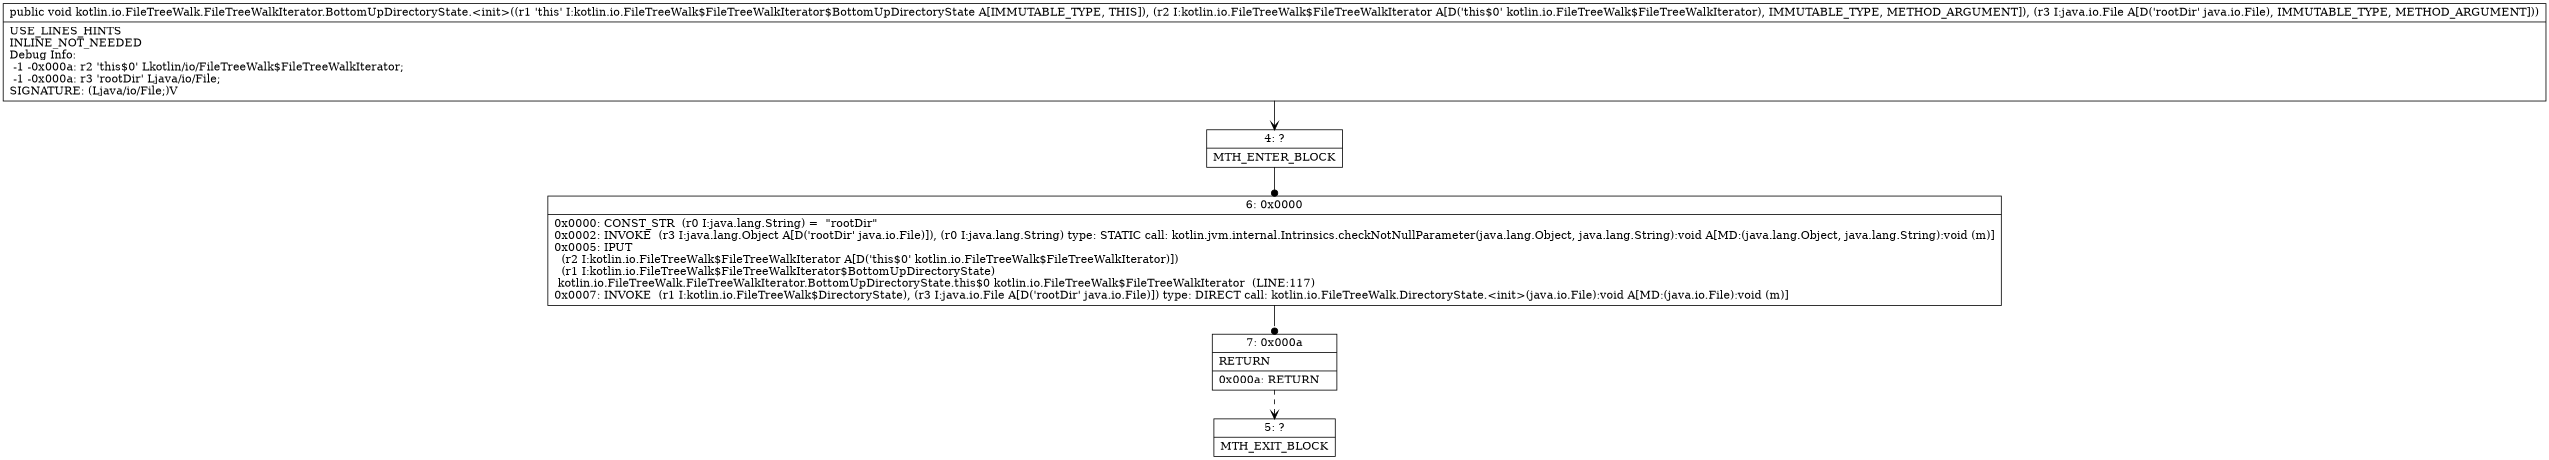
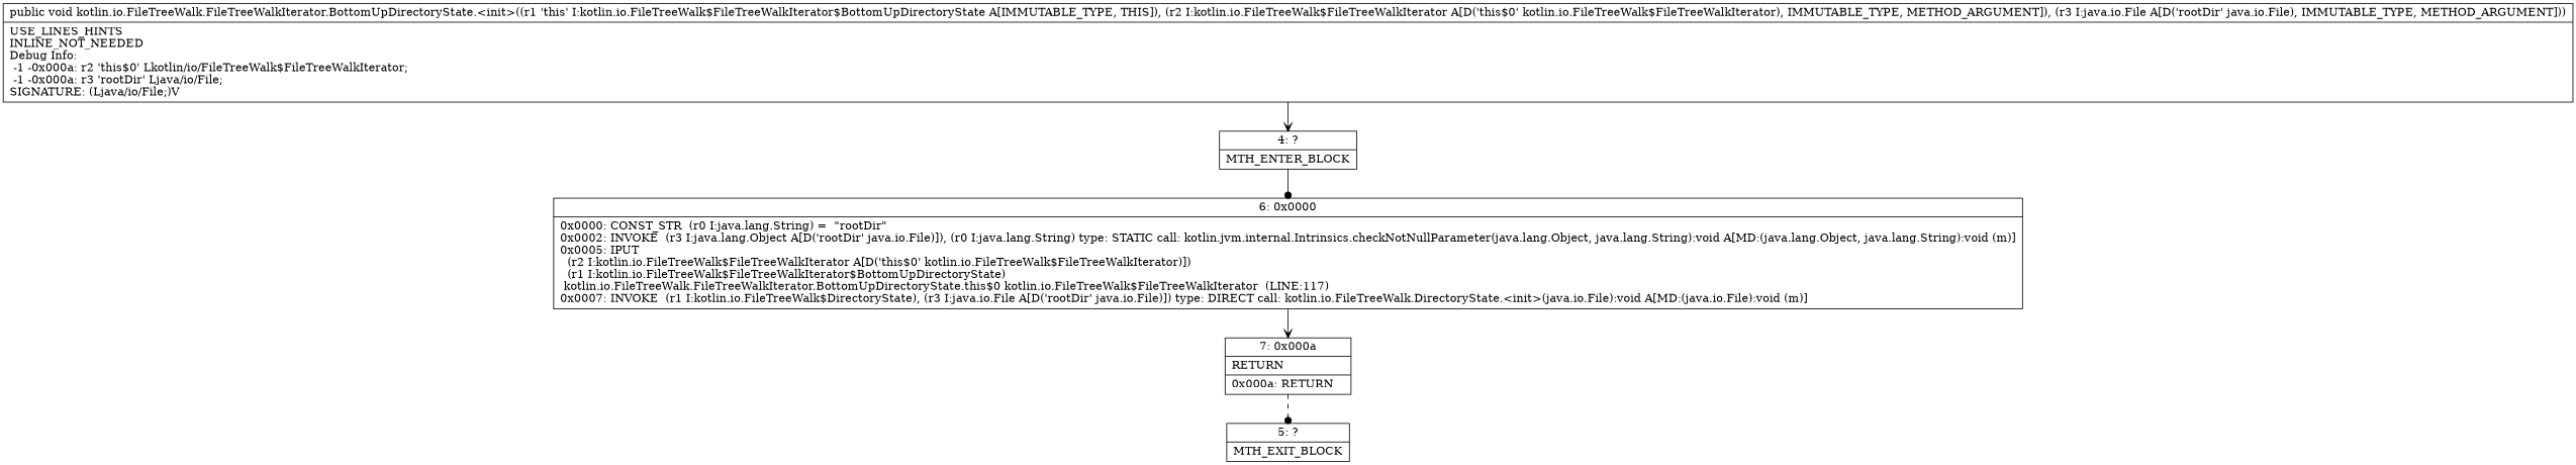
  digraph {
    node [shape=record]
    edge [arrowhead=dot style=solid]
    n1 [label="{4\:\ ?|MTH_ENTER_BLOCK\l}"]
    n2 [label="{6\:\ 0x0000|0x0000: CONST_STR  (r0 I:java.lang.String) =  \"rootDir\" \l0x0002: INVOKE  (r3 I:java.lang.Object A[D('rootDir' java.io.File)]), (r0 I:java.lang.String) type: STATIC call: kotlin.jvm.internal.Intrinsics.checkNotNullParameter(java.lang.Object, java.lang.String):void A[MD:(java.lang.Object, java.lang.String):void (m)]\l0x0005: IPUT  \l  (r2 I:kotlin.io.FileTreeWalk$FileTreeWalkIterator A[D('this$0' kotlin.io.FileTreeWalk$FileTreeWalkIterator)])\l  (r1 I:kotlin.io.FileTreeWalk$FileTreeWalkIterator$BottomUpDirectoryState)\l kotlin.io.FileTreeWalk.FileTreeWalkIterator.BottomUpDirectoryState.this$0 kotlin.io.FileTreeWalk$FileTreeWalkIterator  (LINE:117)\l0x0007: INVOKE  (r1 I:kotlin.io.FileTreeWalk$DirectoryState), (r3 I:java.io.File A[D('rootDir' java.io.File)]) type: DIRECT call: kotlin.io.FileTreeWalk.DirectoryState.\<init\>(java.io.File):void A[MD:(java.io.File):void (m)]\l}"]
    n3 [label="{7\:\ 0x000a|RETURN\l|0x000a: RETURN   \l}"]
    n4 [label="{5\:\ ?|MTH_EXIT_BLOCK\l}"]
    n5 [label="{public void kotlin.io.FileTreeWalk.FileTreeWalkIterator.BottomUpDirectoryState.\<init\>((r1 'this' I:kotlin.io.FileTreeWalk$FileTreeWalkIterator$BottomUpDirectoryState A[IMMUTABLE_TYPE, THIS]), (r2 I:kotlin.io.FileTreeWalk$FileTreeWalkIterator A[D('this$0' kotlin.io.FileTreeWalk$FileTreeWalkIterator), IMMUTABLE_TYPE, METHOD_ARGUMENT]), (r3 I:java.io.File A[D('rootDir' java.io.File), IMMUTABLE_TYPE, METHOD_ARGUMENT]))  | USE_LINES_HINTS\lINLINE_NOT_NEEDED\lDebug Info:\l  \-1 \-0x000a: r2 'this$0' Lkotlin\/io\/FileTreeWalk$FileTreeWalkIterator;\l  \-1 \-0x000a: r3 'rootDir' Ljava\/io\/File;\lSIGNATURE: (Ljava\/io\/File;)V\l}"]
    n1 -> n2
-   n2 -> n3
-   n3 -> n4 [arrowhead=vee style=dashed]
+   n2 -> n3 [arrowhead=vee]
+   n3 -> n4 [style=dashed]
    n5 -> n1 [arrowhead=vee]
  }
